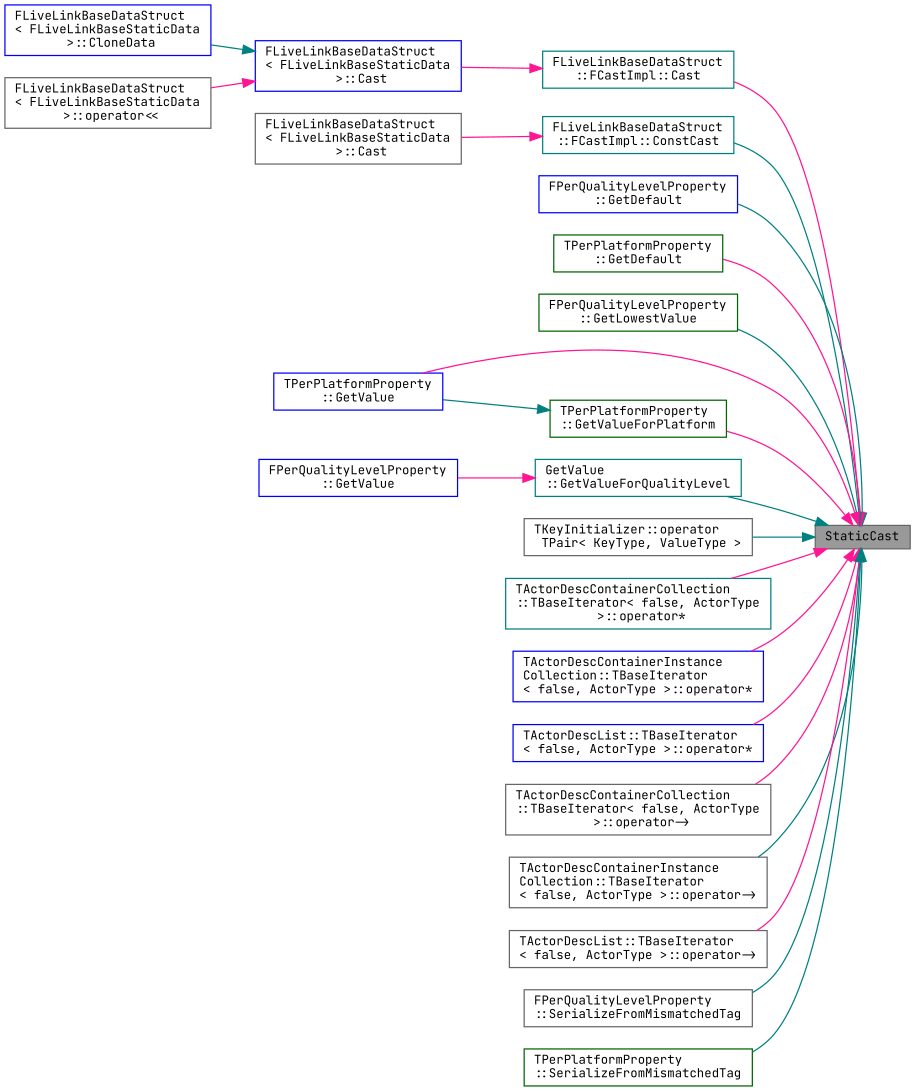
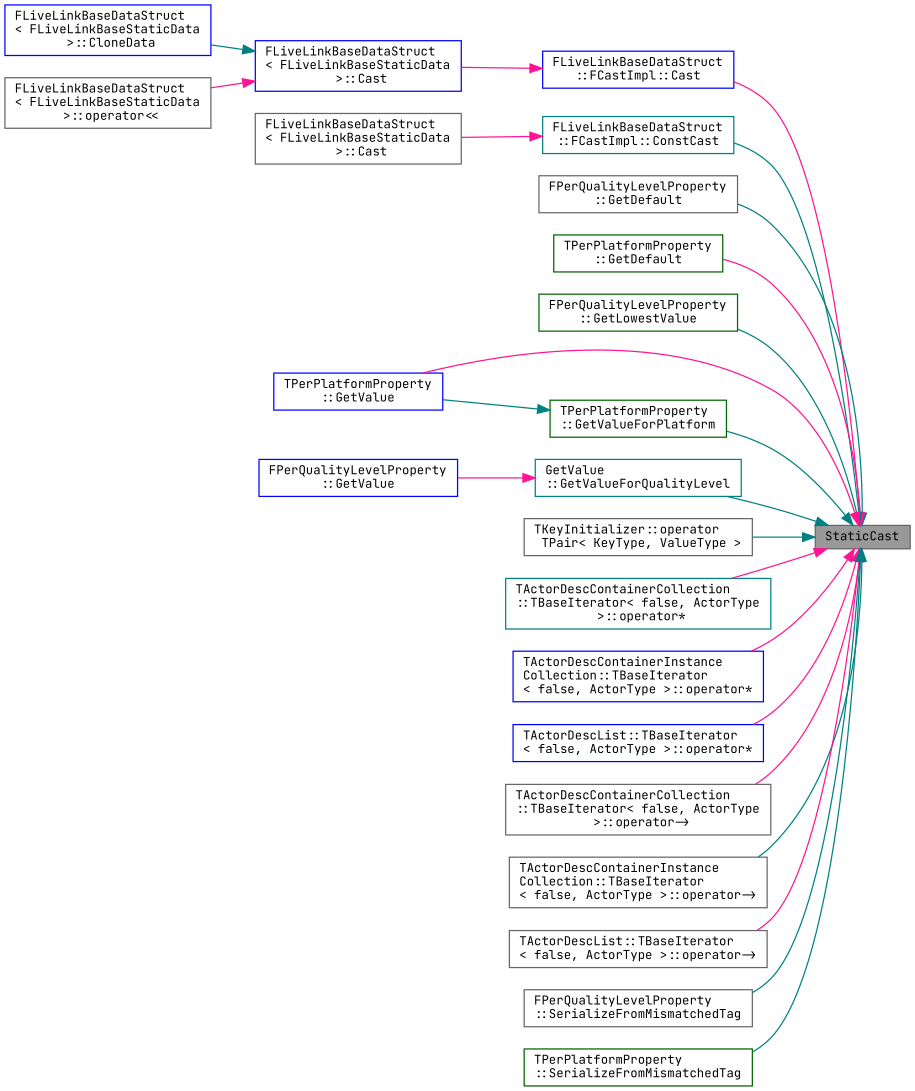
  digraph {
    fontname="JetBrains Mono"
    rankdir=RL
    node [color=gray40 fillcolor=white fontname="JetBrains Mono" fontsize=10 shape=box style=filled]
    edge [color=deeppink dir=back fontname="JetBrains Mono" fontsize=10 labelfontname=Helvetica labelfontsize=10 style=solid]
    n1 [fillcolor=grey60 fontcolor=black height=0.2 label=StaticCast width=0.4]
-   n2 [color=teal height=0.2 label="FLiveLinkBaseDataStruct\l::FCastImpl::Cast" width=0.4]
+   n2 [color=blue height=0.2 label="FLiveLinkBaseDataStruct\l::FCastImpl::Cast" width=0.4]
    n3 [color=teal height=0.2 label="FLiveLinkBaseDataStruct\l::FCastImpl::ConstCast" width=0.4]
-   n4 [color=blue height=0.2 label="FPerQualityLevelProperty\l::GetDefault" width=0.4]
+   n4 [height=0.2 label="FPerQualityLevelProperty\l::GetDefault" width=0.4]
    n5 [color=darkgreen height=0.2 label="TPerPlatformProperty\l::GetDefault" width=0.4]
    n6 [color=darkgreen height=0.2 label="FPerQualityLevelProperty\l::GetLowestValue" width=0.4]
    n7 [color=blue height=0.2 label="TPerPlatformProperty\l::GetValue" width=0.4]
    n8 [color=darkgreen height=0.2 label="TPerPlatformProperty\l::GetValueForPlatform" width=0.4]
    n9 [color=teal height=0.2 label="GetValue\l::GetValueForQualityLevel" width=0.4]
    n10 [height=0.2 label="TKeyInitializer::operator\l TPair\< KeyType, ValueType \>" width=0.4]
    n11 [color=teal height=0.2 label="TActorDescContainerCollection\l::TBaseIterator\< false, ActorType\l \>::operator*" width=0.4]
    n12 [color=blue height=0.2 label="TActorDescContainerInstance\lCollection::TBaseIterator\l\< false, ActorType \>::operator*" width=0.4]
    n13 [color=blue height=0.2 label="TActorDescList::TBaseIterator\l\< false, ActorType \>::operator*" width=0.4]
    n14 [height=0.2 label="TActorDescContainerCollection\l::TBaseIterator\< false, ActorType\l \>::operator-\>" width=0.4]
    n15 [height=0.2 label="TActorDescContainerInstance\lCollection::TBaseIterator\l\< false, ActorType \>::operator-\>" width=0.4]
    n16 [height=0.2 label="TActorDescList::TBaseIterator\l\< false, ActorType \>::operator-\>" width=0.4]
    n17 [height=0.2 label="FPerQualityLevelProperty\l::SerializeFromMismatchedTag" width=0.4]
    n18 [color=darkgreen height=0.2 label="TPerPlatformProperty\l::SerializeFromMismatchedTag" width=0.4]
    n19 [color=blue height=0.2 label="FLiveLinkBaseDataStruct\l\< FLiveLinkBaseStaticData\l \>::Cast" width=0.4]
    n20 [height=0.2 label="FLiveLinkBaseDataStruct\l\< FLiveLinkBaseStaticData\l \>::Cast" width=0.4]
    n21 [color=blue height=0.2 label="FPerQualityLevelProperty\l::GetValue" width=0.4]
    n22 [color=blue height=0.2 label="FLiveLinkBaseDataStruct\l\< FLiveLinkBaseStaticData\l \>::CloneData" width=0.4]
    n23 [height=0.2 label="FLiveLinkBaseDataStruct\l\< FLiveLinkBaseStaticData\l \>::operator\<\<" width=0.4]
    n1 -> n2
    n1 -> n3 [color=teal]
    n1 -> n4 [color=teal]
    n1 -> n5
    n1 -> n6 [color=teal]
    n1 -> n7
-   n1 -> n8
+   n1 -> n8 [color=teal]
    n1 -> n9 [color=teal]
    n1 -> n10 [color=teal]
    n1 -> n11
    n1 -> n12
    n1 -> n13
    n1 -> n14
    n1 -> n15 [color=teal]
    n1 -> n16
    n1 -> n17 [color=teal]
    n1 -> n18 [color=teal]
    n2 -> n19
    n3 -> n20
    n8 -> n7 [color=teal]
    n9 -> n21
    n19 -> n22 [color=teal]
    n19 -> n23
  }
